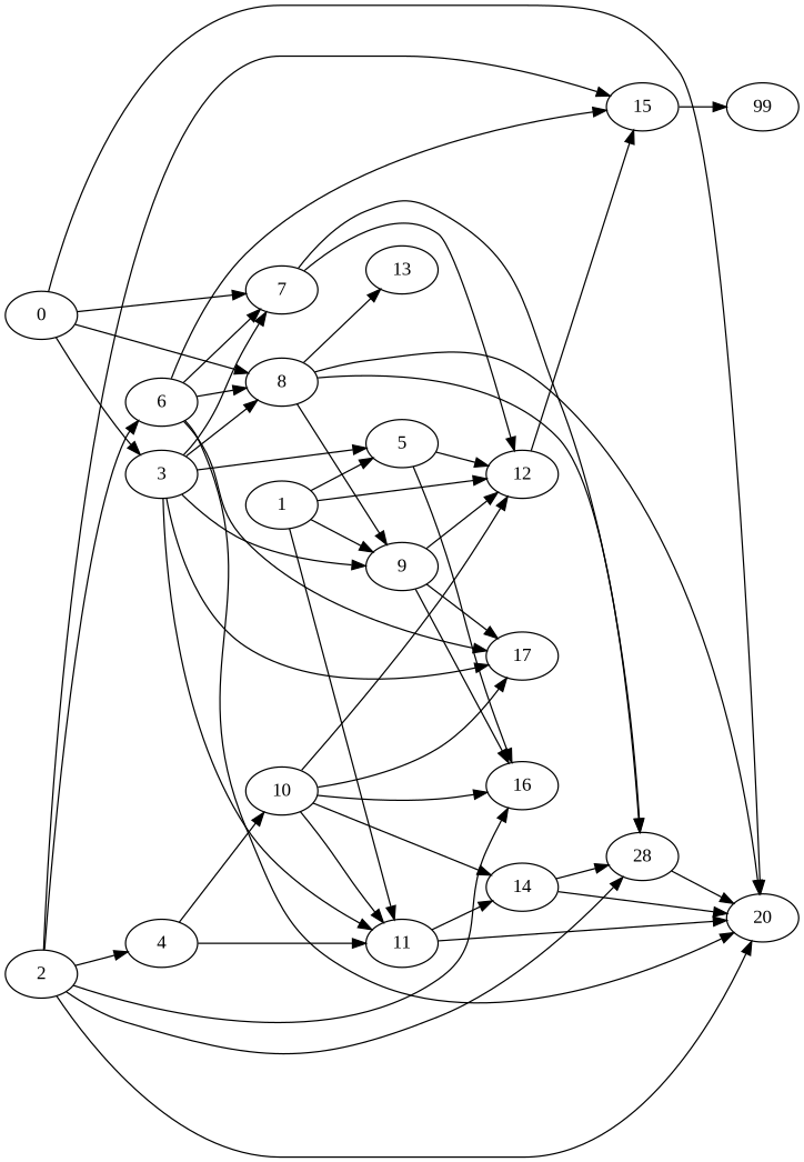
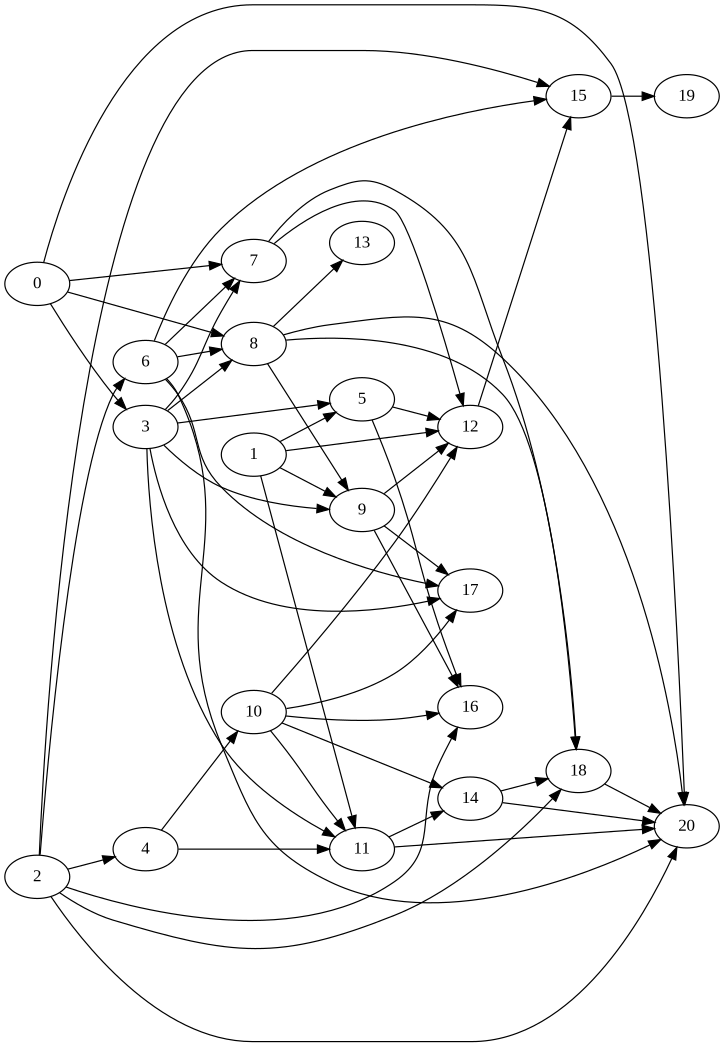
  digraph {
    fontname="Liberation Serif"
    rankdir=LR
    node [Weight=116 fontname="Liberation Serif"]
    edge [Weight=10 fontname="Liberation Serif"]
    3
    0 [Weight=261]
    8 [Weight=261]
    7 [Weight=261]
    20 [Weight=58]
    5
    11 [Weight=58]
    9
    17 [Weight=145]
-   18 [Weight=203 label=28]
+   18 [Weight=203]
    13 [Weight=87]
    12 [Weight=87]
    2 [Weight=232]
    4 [Weight=145]
    6 [Weight=174]
    15 [Weight=58]
    16 [Weight=145]
    10 [Weight=203]
-   19 [Weight=87 label=99]
+   19 [Weight=87]
    1 [Weight=203]
    14 [Weight=232]
    3 -> 8 [Weight=2]
    3 -> 7 [Weight=5]
    3 -> 5
    3 -> 11 [Weight=8]
    3 -> 9
    3 -> 17 [Weight=6]
    0 -> 3 [Weight=2]
    0 -> 8 [Weight=8]
    0 -> 7 [Weight=2]
    0 -> 20 [Weight=4]
    8 -> 20
    8 -> 9 [Weight=6]
    8 -> 18
    8 -> 13
    7 -> 18 [Weight=6]
    7 -> 12 [Weight=5]
    5 -> 12 [Weight=9]
    5 -> 16 [Weight=4]
    11 -> 20 [Weight=2]
    11 -> 14 [Weight=7]
    9 -> 17 [Weight=8]
    9 -> 12 [Weight=9]
    9 -> 16 [Weight=3]
    18 -> 20 [Weight=4]
    12 -> 15 [Weight=4]
    2 -> 20 [Weight=2]
    2 -> 18
    2 -> 4 [Weight=7]
    2 -> 6 [Weight=6]
    2 -> 15
    2 -> 16 [Weight=3]
    4 -> 11 [Weight=8]
    4 -> 10 [Weight=7]
    6 -> 8 [Weight=5]
    6 -> 7 [Weight=5]
    6 -> 20 [Weight=4]
    6 -> 17 [Weight=2]
    6 -> 15
    15 -> 19 [Weight=2]
    10 -> 11 [Weight=2]
    10 -> 17 [Weight=8]
    10 -> 12 [Weight=6]
    10 -> 16 [Weight=9]
    10 -> 14 [Weight=9]
    1 -> 5 [Weight=4]
    1 -> 11
    1 -> 9 [Weight=4]
    1 -> 12 [Weight=7]
    14 -> 20 [Weight=9]
    14 -> 18 [Weight=7]
  }
